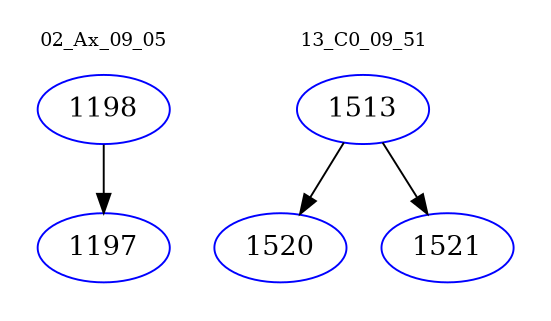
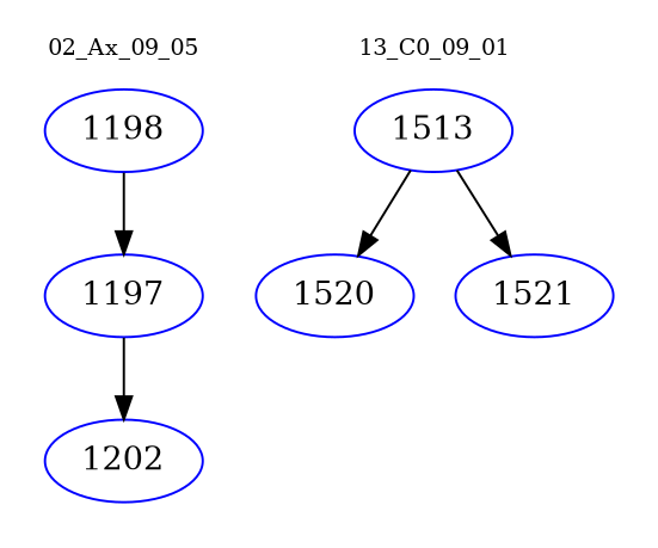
  digraph {
    node [color=blue]
    edge [color=black]
    n1 [label=1197]
+   n2 [label=1202]
    n3 [label=1198]
    n4 [label=1513]
    n5 [label=1520]
    n6 [label=1521]
    subgraph cluster_1 {
      color=white
      fontsize=10
      label="02_Ax_09_05"
      n1
+     n2
      n3
    }
    subgraph cluster_2 {
      color=white
      fontsize=10
-     label="13_C0_09_51"
+     label="13_C0_09_01"
      n4
      n5
      n6
    }
+   n1 -> n2
    n3 -> n1
    n4 -> n5
    n4 -> n6
  }
